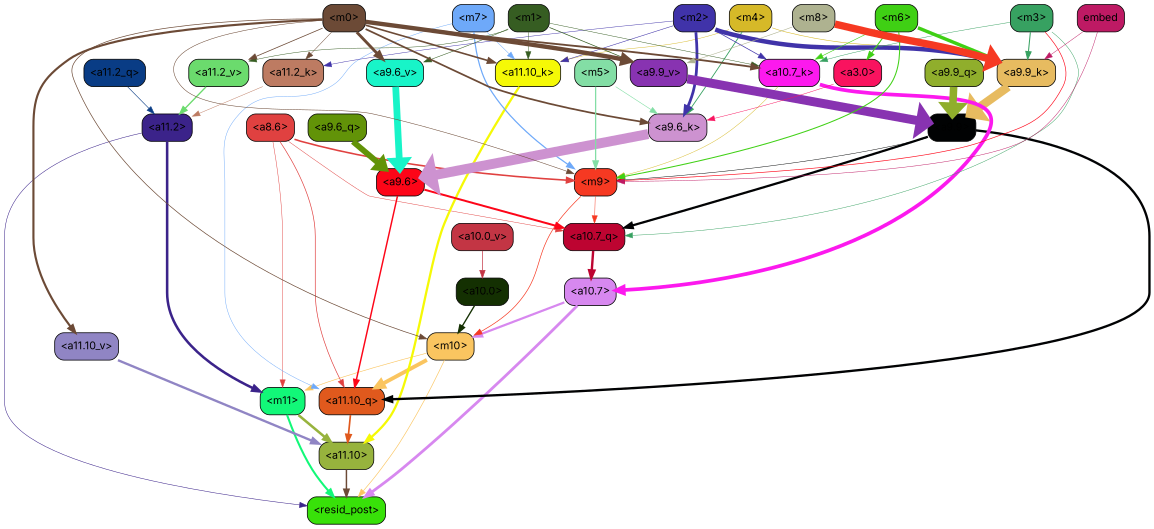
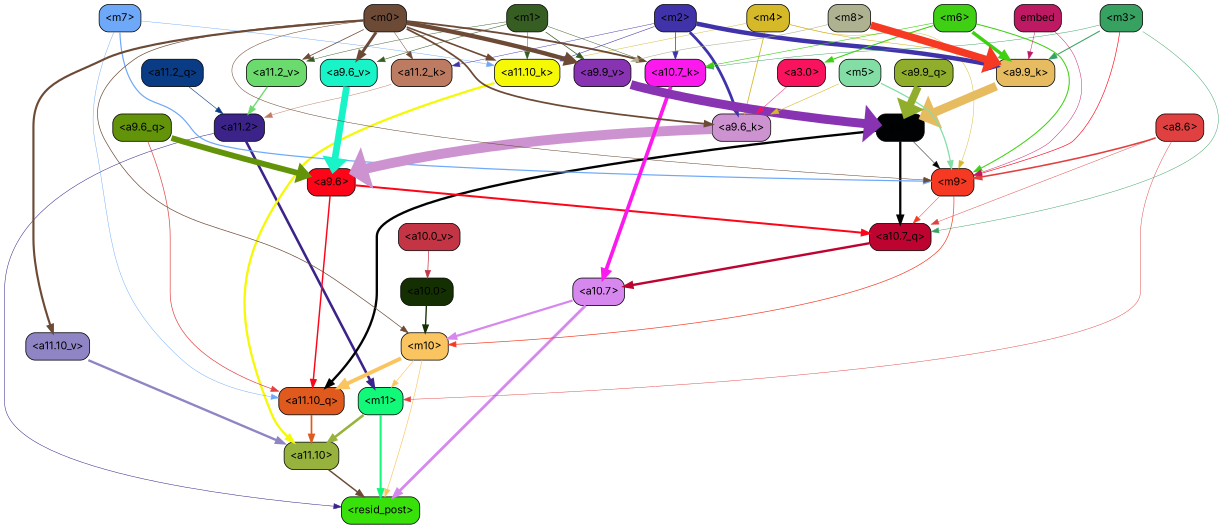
  strict digraph {
    fontname=Inter
    splines=true
    node [color=black fontname=Inter shape=box style="filled, rounded"]
    edge [color="#6c4a36" fontname=Inter penwidth=0.6]
    "<m11>" [fillcolor="#12f878"]
    "<resid_post>" [fillcolor="#38e109"]
    "<a11.10>" [fillcolor="#97b33d"]
    "<a11.2>" [fillcolor="#3b238a"]
    "<m10>" [fillcolor="#fac560"]
    "<a11.10_q>" [fillcolor="#e0591d"]
    "<a10.7>" [fillcolor="#d788ef"]
    "<a8.6>" [fillcolor="#e04140"]
    "<m9>" [fillcolor="#f63922"]
    "<a10.7_q>" [fillcolor="#bd0431"]
    "<a11.2_q>" [fillcolor="#093c85"]
    "<a11.10_k>" [fillcolor="#f5f906"]
    "<a11.2_k>" [fillcolor="#bd7b62"]
    "<a11.10_v>" [fillcolor="#9085c4"]
    "<a11.2_v>" [fillcolor="#6bdb6d"]
    "<a9.9>" [fillcolor="#010203"]
    "<a9.6>" [fillcolor="#fd0518"]
    "<m7>" [fillcolor="#6ea9f9"]
    "<m4>" [fillcolor="#d6b928"]
    "<a9.9_k>" [fillcolor="#e7bb60"]
    "<a9.6_k>" [fillcolor="#cd92d0"]
    "<m2>" [fillcolor="#4033a9"]
    "<a10.7_k>" [fillcolor="#fc19ee"]
    "<m1>" [fillcolor="#365d22"]
    "<a9.9_v>" [fillcolor="#8833b1"]
    "<a9.6_v>" [fillcolor="#18f4c8"]
    "<m0>" [fillcolor="#6c4a36"]
    "<a10.0>" [fillcolor="#143002"]
    "<a10.0_v>" [fillcolor="#c33544"]
    "<m3>" [fillcolor="#37a161"]
    "<m6>" [fillcolor="#3fd014"]
    "<a3.0>" [fillcolor="#f9135f"]
    "<m5>" [fillcolor="#83dea5"]
    embed [fillcolor="#be1a64"]
    "<a9.9_q>" [fillcolor="#90ae2c"]
    "<a9.6_q>" [fillcolor="#629308"]
    "<m8>" [fillcolor="#aeb290"]
    "<m11>" -> "<resid_post>" [color="#12f878" penwidth=2.702841281890869]
    "<m11>" -> "<a11.10>" [color="#97b33d" penwidth=3.3565988540649414]
    "<a11.10>" -> "<resid_post>" [penwidth=1.9347846508026123]
    "<a11.2>" -> "<m11>" [color="#3b238a" penwidth=3.357710838317871]
    "<a11.2>" -> "<resid_post>" [color="#3b238a" penwidth=0.6756799221038818]
    "<m10>" -> "<m11>" [color="#fac560" penwidth=0.7995781898498535]
    "<m10>" -> "<resid_post>" [color="#fac560" penwidth=0.84842848777771]
    "<m10>" -> "<a11.10_q>" [color="#fac560" penwidth=5.131217956542969]
    "<a11.10_q>" -> "<a11.10>" [color="#e0591d" penwidth=2.230653762817383]
    "<a10.7>" -> "<resid_post>" [color="#d788ef" penwidth=3.701959013938904]
    "<a10.7>" -> "<m10>" [color="#d788ef" penwidth=2.9233598709106445]
    "<a8.6>" -> "<m11>" [color="#e04140"]
-   "<a8.6>" -> "<a11.10_q>" [color="#e04140" penwidth=0.8920164108276367]
+   "<a9.6_q>" -> "<a11.10_q>" [color="#e04140" penwidth=0.8920164108276367]
    "<a8.6>" -> "<m9>" [color="#e04140" penwidth=2.0895538330078125]
    "<a8.6>" -> "<a10.7_q>" [color="#e04140"]
    "<m9>" -> "<m10>" [color="#f63922" penwidth=0.8976783752441406]
    "<m9>" -> "<a10.7_q>" [color="#f63922"]
    "<a10.7_q>" -> "<a10.7>" [color="#bd0431" penwidth=3.1667375564575195]
    "<a11.2_q>" -> "<a11.2>" [color="#093c85" penwidth=0.7805061340332031]
    "<a11.10_k>" -> "<a11.10>" [color="#f5f906" penwidth=3.010073661804199]
    "<a11.2_k>" -> "<a11.2>" [color="#bd7b62"]
    "<a11.10_v>" -> "<a11.10>" [color="#9085c4" penwidth=3.0961761474609375]
    "<a11.2_v>" -> "<a11.2>" [color="#6bdb6d" penwidth=1.7951231002807617]
    "<a9.9>" -> "<a11.10_q>" [color="#010203" penwidth=3.086172103881836]
    "<a9.9>" -> "<m9>" [color="#010203"]
    "<a9.9>" -> "<a10.7_q>" [color="#010203" penwidth=2.9829912185668945]
    "<a9.6>" -> "<a11.10_q>" [color="#fd0518" penwidth=1.9188203811645508]
    "<a9.6>" -> "<a10.7_q>" [color="#fd0518" penwidth=2.6223926544189453]
    "<m7>" -> "<a11.10_q>" [color="#6ea9f9"]
    "<m7>" -> "<m9>" [color="#6ea9f9" penwidth=1.602376937866211]
    "<m7>" -> "<a11.10_k>" [color="#6ea9f9"]
-   "<a10.7_k>" -> "<m9>" [color="#d6b928"]
+   "<m4>" -> "<m9>" [color="#d6b928"]
    "<m4>" -> "<a11.10_k>" [color="#d6b928"]
    "<m4>" -> "<a9.9_k>" [color="#d6b928" penwidth=0.7440586090087891]
-   "<m4>" -> "<a9.6_k>" [color="#37a161" penwidth=1.1381549835205078]
+   "<m4>" -> "<a9.6_k>" [color="#d6b928" penwidth=1.1381549835205078]
    "<a9.9_k>" -> "<a9.9>" [color="#e7bb60" penwidth=11.399191856384277]
    "<a9.6_k>" -> "<a9.6>" [color="#cd92d0" penwidth=13.081165313720703]
    "<m2>" -> "<a11.10_k>" [color="#4033a9" penwidth=0.7053709030151367]
    "<m2>" -> "<a11.2_k>" [color="#4033a9"]
    "<m2>" -> "<a9.9_k>" [color="#4033a9" penwidth=5.899354457855225]
    "<m2>" -> "<a9.6_k>" [color="#4033a9" penwidth=3.641721725463867]
    "<m2>" -> "<a10.7_k>" [color="#4033a9" penwidth=0.9458351135253906]
    "<a10.7_k>" -> "<a10.7>" [color="#fc19ee" penwidth=4.86921501159668]
    "<m1>" -> "<a11.10_k>" [color="#365d22"]
    "<m1>" -> "<a11.2_v>" [color="#365d22"]
    "<m1>" -> "<a10.7_k>" [color="#365d22"]
    "<m1>" -> "<a9.9_v>" [color="#365d22" penwidth=0.9372577667236328]
    "<m1>" -> "<a9.6_v>" [color="#365d22" penwidth=0.6895580291748047]
    "<a9.9_v>" -> "<a9.9>" [color="#8833b1" penwidth=11.790493965148926]
    "<a9.6_v>" -> "<a9.6>" [color="#18f4c8" penwidth=8.907938003540039]
    "<m0>" -> "<m10>" [penwidth=0.9029474258422852]
    "<m0>" -> "<m9>" [penwidth=0.6837482452392578]
    "<m0>" -> "<a11.10_k>" [penwidth=2.144052505493164]
    "<m0>" -> "<a11.2_k>" [penwidth=0.6134786605834961]
    "<m0>" -> "<a11.10_v>" [penwidth=2.813839912414551]
    "<m0>" -> "<a11.2_v>" [penwidth=0.9900531768798828]
    "<m0>" -> "<a9.6_k>" [penwidth=2.3033218383789062]
    "<m0>" -> "<a10.7_k>" [penwidth=2.4311294555664062]
    "<m0>" -> "<a9.9_v>" [penwidth=5.749459266662598]
    "<m0>" -> "<a9.6_v>" [penwidth=3.8124656677246094]
    "<a10.0>" -> "<m10>" [color="#143002" penwidth=1.7953290939331055]
    "<a10.0_v>" -> "<a10.0>" [color="#c33544" penwidth=0.9297943115234375]
    "<m3>" -> "<m9>" [color="#fd0518" penwidth=0.8340511322021484]
    "<m3>" -> "<a10.7_q>" [color="#37a161"]
    "<m3>" -> "<a9.9_k>" [color="#37a161" penwidth=1.3686113357543945]
    "<m3>" -> "<a10.7_k>" [color="#37a161"]
    "<m6>" -> "<m9>" [color="#3fd014" penwidth=1.3627052307128906]
    "<m6>" -> "<a9.9_k>" [color="#3fd014" penwidth=4.531258583068848]
    "<m6>" -> "<a10.7_k>" [color="#3fd014" penwidth=0.7860317230224609]
    "<m6>" -> "<a3.0>" [color="#3fd014" penwidth=1.4181280136108398]
    "<a3.0>" -> "<a9.6_k>" [color="#f9135f"]
    "<m5>" -> "<m9>" [color="#83dea5" penwidth=1.681243896484375]
-   "<m5>" -> "<a9.6_k>" [color="#83dea5" penwidth=0.758631706237793]
+   "<m5>" -> "<a9.6_k>" [color="#d6b928" penwidth=0.758631706237793]
    embed -> "<m9>" [color="#be1a64"]
    embed -> "<a9.9_k>" [color="#be1a64"]
    "<a9.9_q>" -> "<a9.9>" [color="#90ae2c" penwidth=9.939762115478516]
    "<a9.6_q>" -> "<a9.6>" [color="#629308" penwidth=7.661715507507324]
    "<m8>" -> "<a9.9_k>" [color="#f63922" penwidth=9.720273971557617]
    "<m8>" -> "<a9.9_v>" [color="#aeb290" penwidth=0.7325820922851562]
  }
